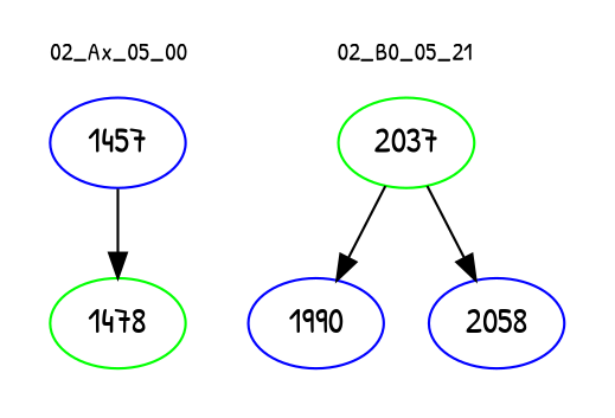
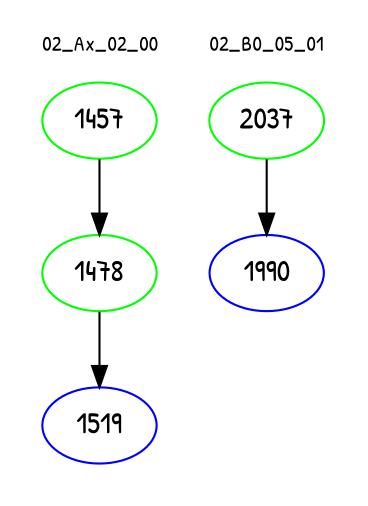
  digraph {
    fontname="Patrick Hand"
    node [color=blue fontname="Patrick Hand"]
    edge [color=black fontname="Patrick Hand"]
    n1 [color=green label=1478]
-   n2 [label=1457]
+   n2 [color=green label=1457]
+   n3 [label=1519]
    n4 [color=green label=2037]
    n5 [label=1990]
-   n6 [label=2058]
    subgraph cluster_1 {
      color=white
      fontsize=10
-     label="02_Ax_05_00"
+     label="02_Ax_02_00"
      n1
      n2
+     n3
    }
    subgraph cluster_2 {
      color=white
      fontsize=10
-     label="02_B0_05_21"
+     label="02_B0_05_01"
      n4
      n5
-     n6
    }
+   n1 -> n3
    n2 -> n1
    n4 -> n5
-   n4 -> n6
  }
